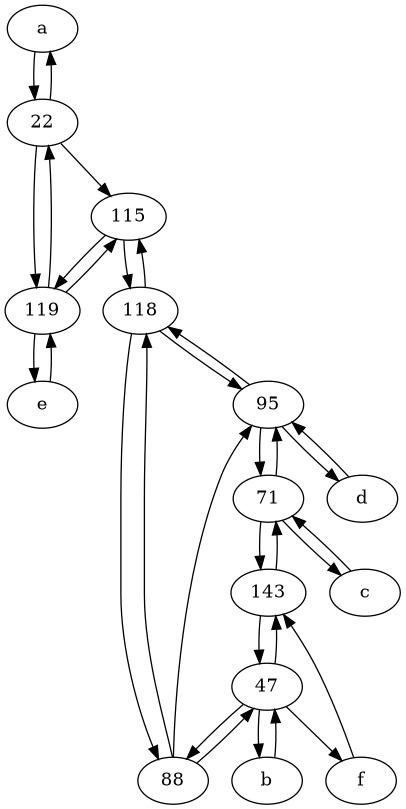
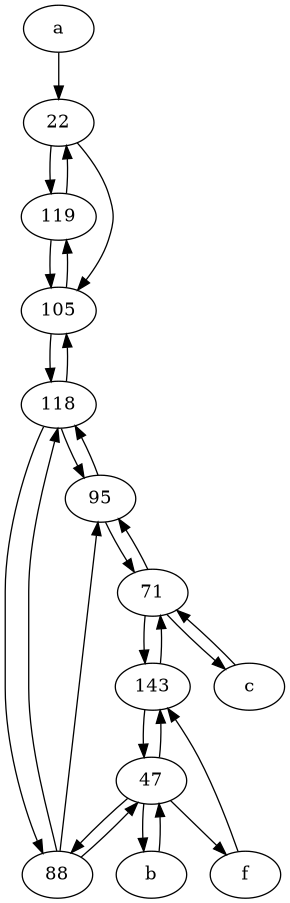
  digraph {
    a
    22
    119
-   105 [label=115]
-   e
+   105
    118
    88
    47
    95
    143
    f
    b
    71
-   d
    c
    a -> 22
-   22 -> a
    22 -> 119
    22 -> 105
    119 -> 22
    119 -> 105
-   119 -> e
    105 -> 119
    105 -> 118
-   e -> 119
    118 -> 105
    118 -> 88
    118 -> 95
    88 -> 118
    88 -> 47
    88 -> 95
    47 -> 88
    47 -> 143
    47 -> f
    47 -> b
    95 -> 118
    95 -> 71
-   95 -> d
    143 -> 47
    143 -> 71
    f -> 143
    b -> 47
    71 -> 95
    71 -> 143
    71 -> c
-   d -> 95
    c -> 71
  }
